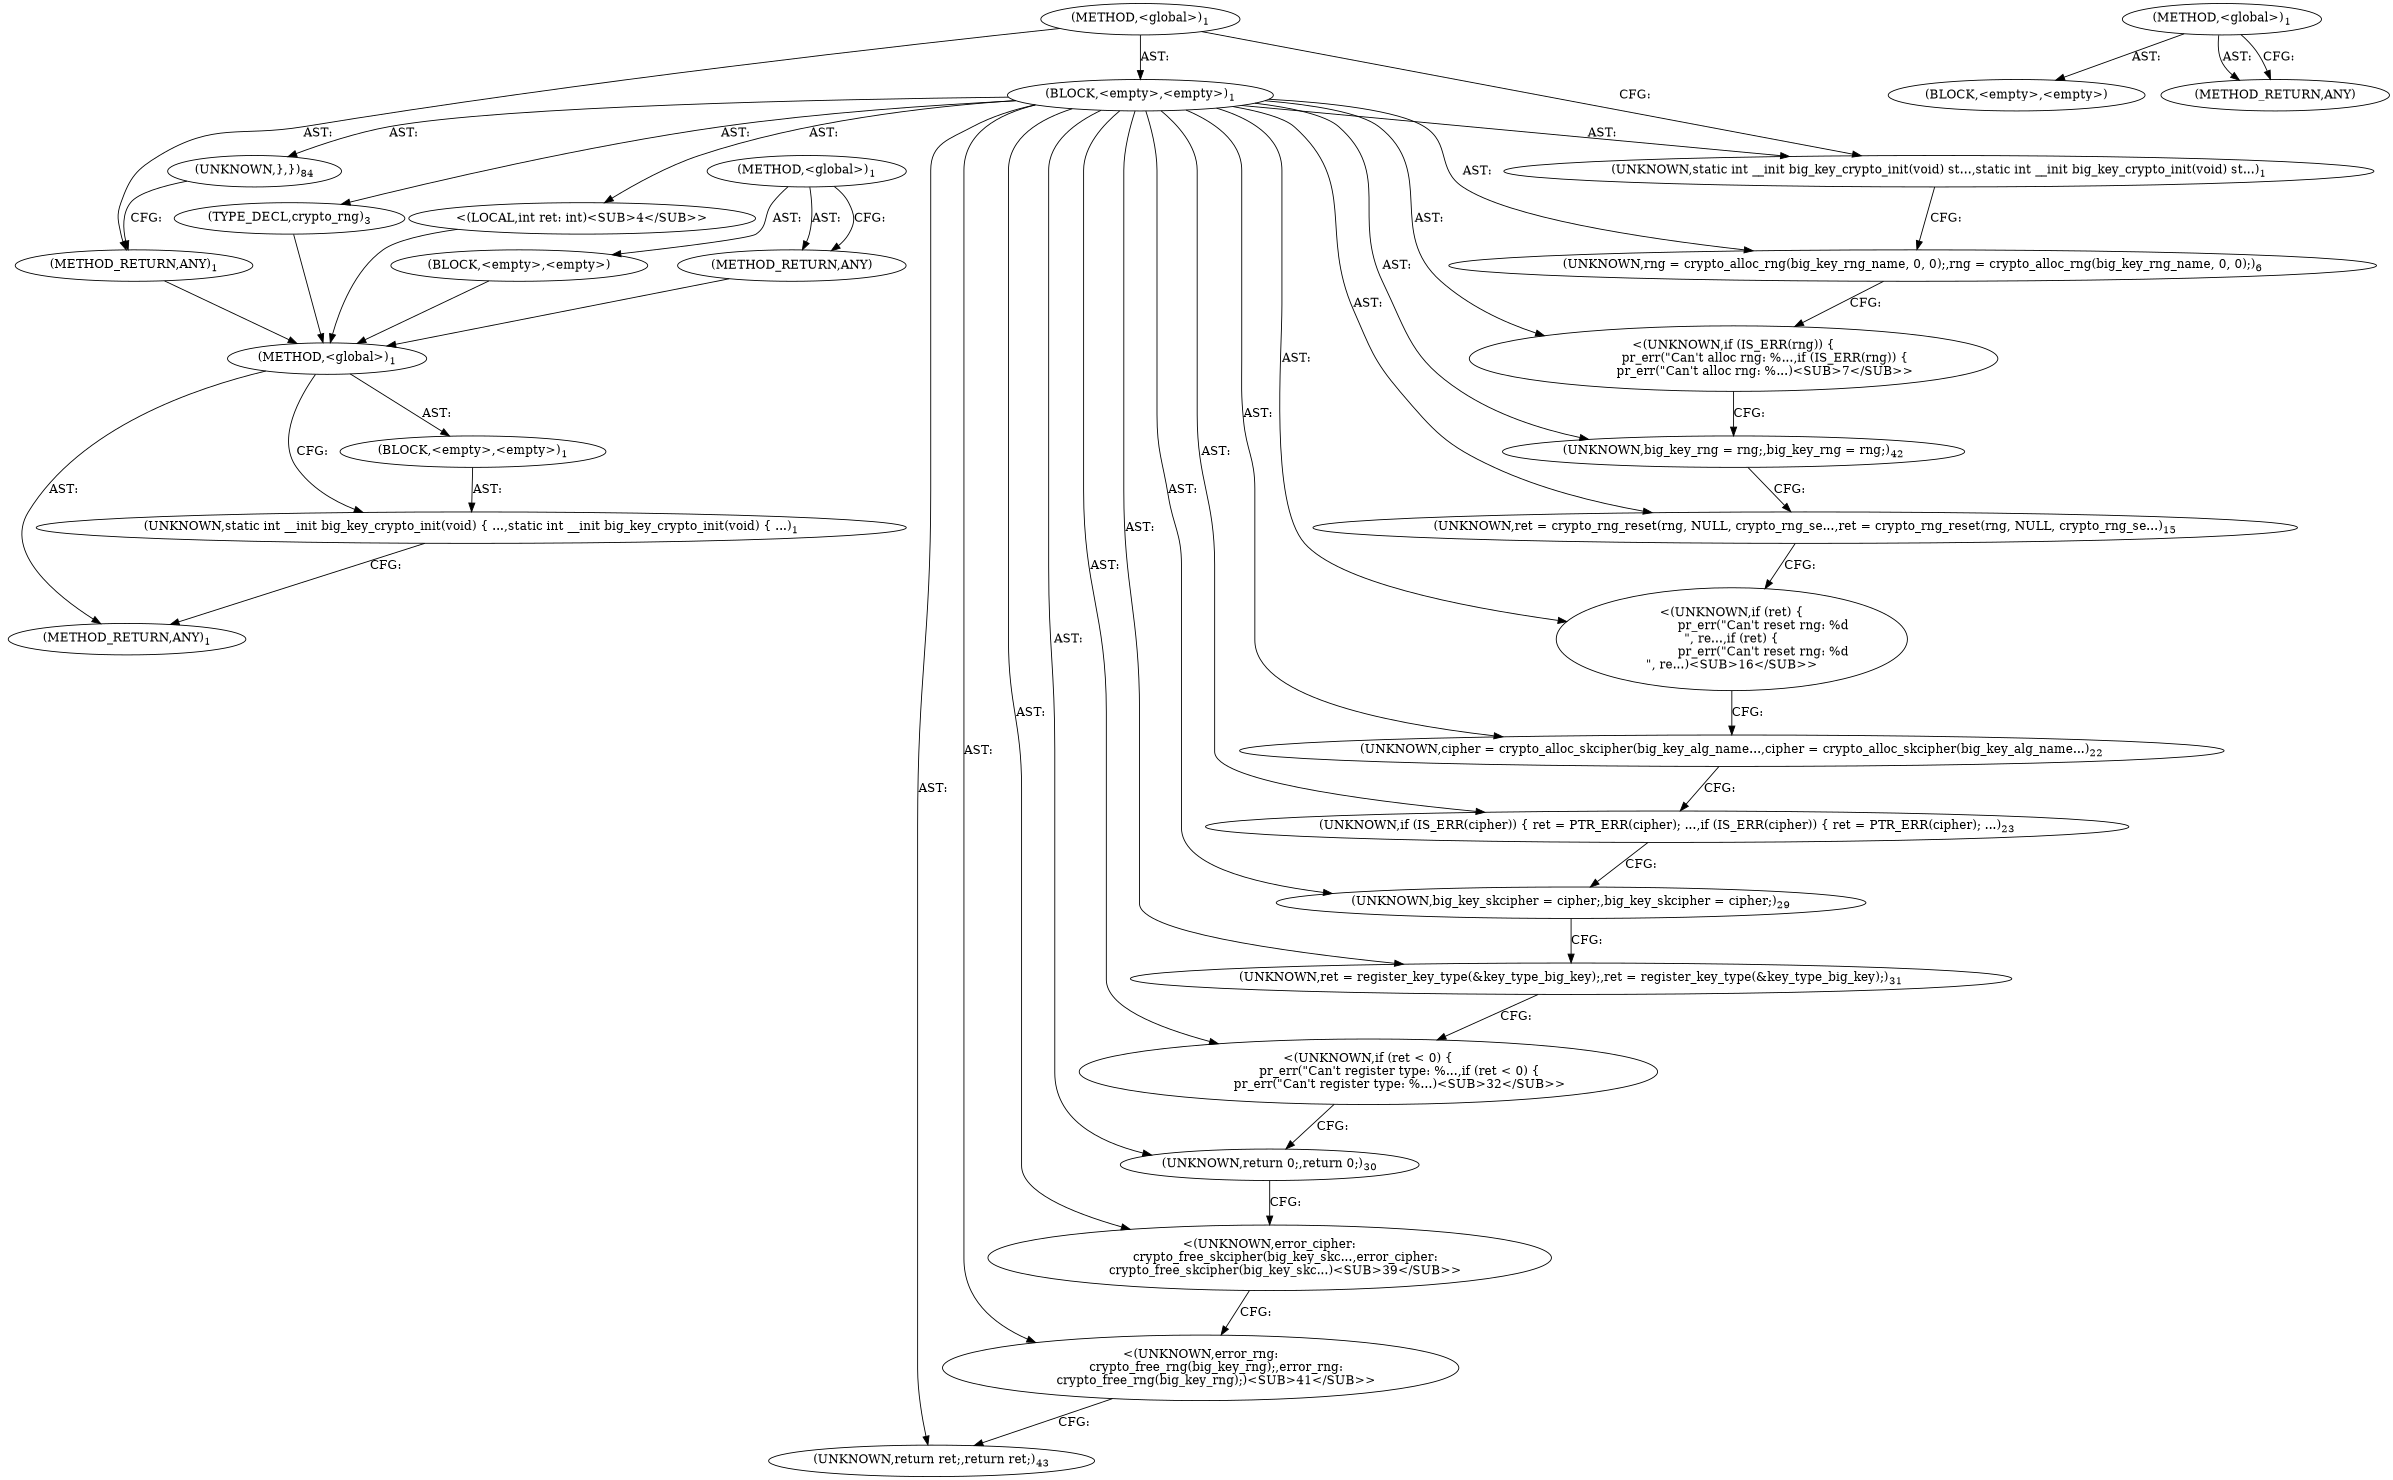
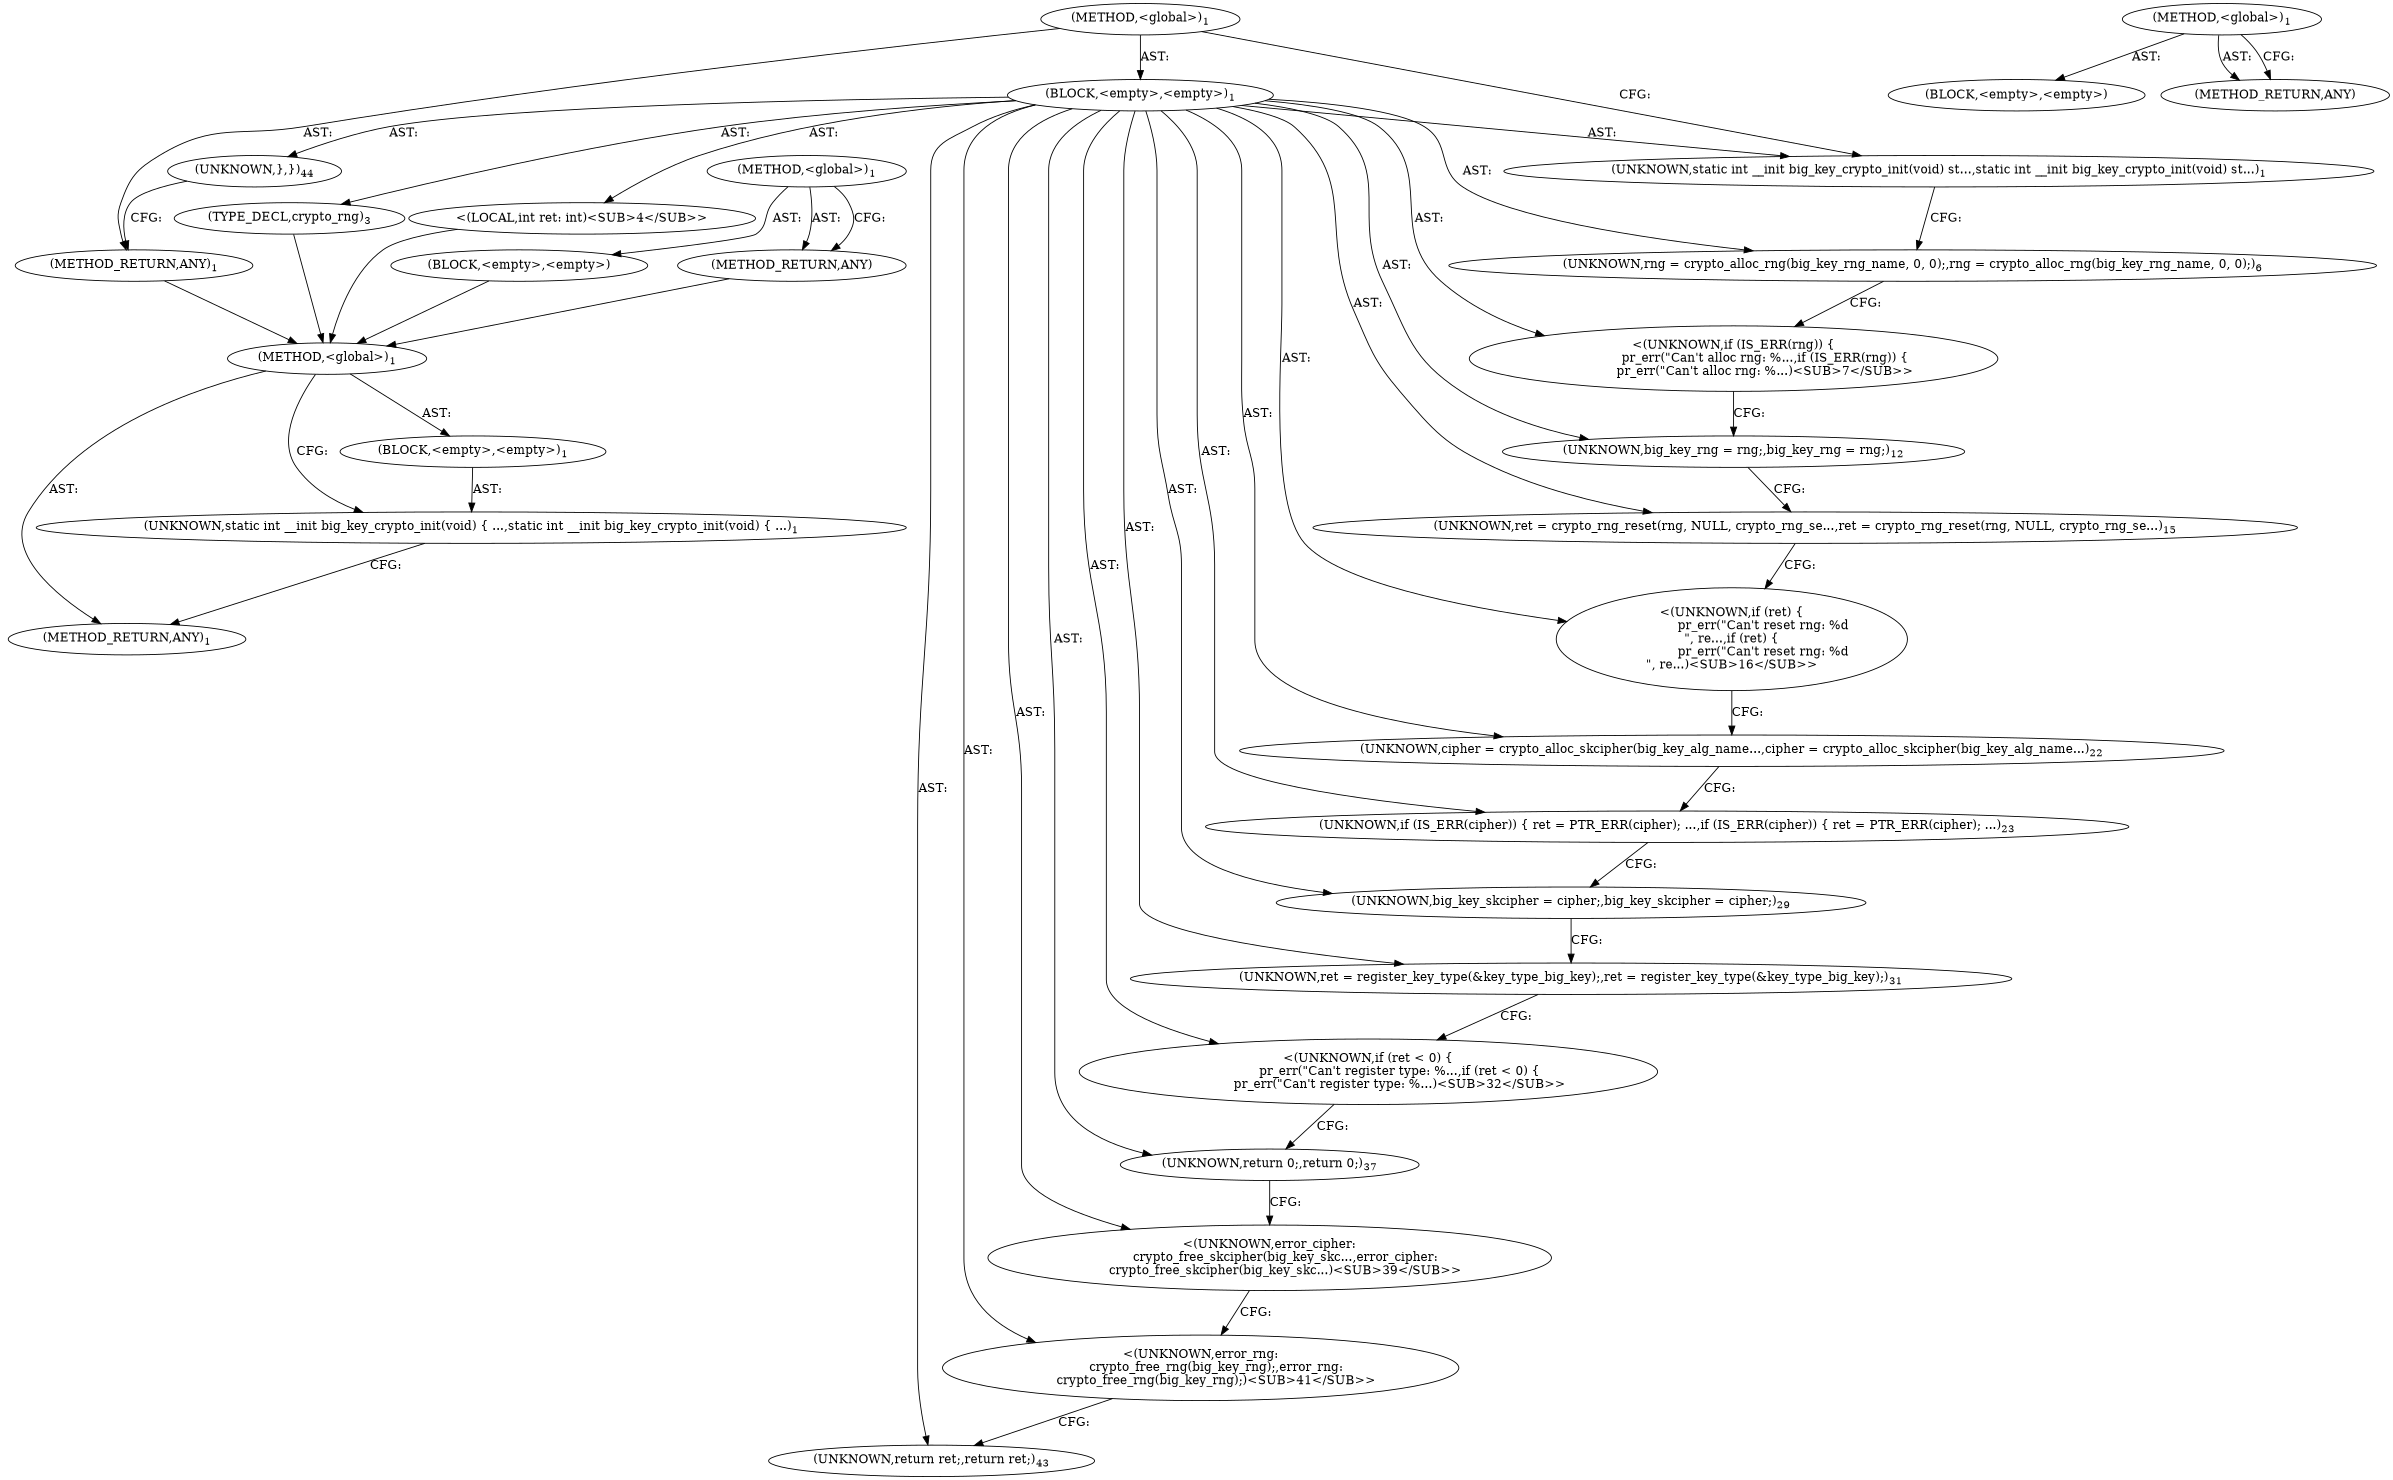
  digraph {
    n1 [label=<(METHOD,&lt;global&gt;)<SUB>1</SUB>>]
    n2 [label=<(BLOCK,&lt;empty&gt;,&lt;empty&gt;)<SUB>1</SUB>>]
    n3 [label=<(UNKNOWN,static int __init big_key_crypto_init(void) { 	...,static int __init big_key_crypto_init(void) { 	...)<SUB>1</SUB>>]
    n4 [label=<(METHOD_RETURN,ANY)<SUB>1</SUB>>]
    n5 [label=<(METHOD,&lt;global&gt;)<SUB>1</SUB>>]
    n6 [label=<(BLOCK,&lt;empty&gt;,&lt;empty&gt;)>]
    n7 [label=<(METHOD_RETURN,ANY)>]
    n8 [label=<(METHOD,&lt;global&gt;)<SUB>1</SUB>>]
    n9 [label=<(BLOCK,&lt;empty&gt;,&lt;empty&gt;)<SUB>1</SUB>>]
    n10 [label=<(UNKNOWN,static int __init big_key_crypto_init(void) 	st...,static int __init big_key_crypto_init(void) 	st...)<SUB>1</SUB>>]
    n11 [label=<(METHOD_RETURN,ANY)<SUB>1</SUB>>]
    n12 [label=<(TYPE_DECL,crypto_rng)<SUB>3</SUB>>]
    n13 [label="<(LOCAL,int ret: int)<SUB>4</SUB>>"]
    n14 [label=<(UNKNOWN,rng = crypto_alloc_rng(big_key_rng_name, 0, 0);,rng = crypto_alloc_rng(big_key_rng_name, 0, 0);)<SUB>6</SUB>>]
    n15 [label="<(UNKNOWN,if (IS_ERR(rng)) {\n		pr_err(&quot;Can't alloc rng: %...,if (IS_ERR(rng)) {\n		pr_err(&quot;Can't alloc rng: %...)<SUB>7</SUB>>"]
-   n16 [label=<(UNKNOWN,big_key_rng = rng;,big_key_rng = rng;)<SUB>42</SUB>>]
+   n16 [label=<(UNKNOWN,big_key_rng = rng;,big_key_rng = rng;)<SUB>12</SUB>>]
    n17 [label=<(UNKNOWN,ret = crypto_rng_reset(rng, NULL, crypto_rng_se...,ret = crypto_rng_reset(rng, NULL, crypto_rng_se...)<SUB>15</SUB>>]
    n18 [label="<(UNKNOWN,if (ret) {\n		pr_err(&quot;Can't reset rng: %d\n&quot;, re...,if (ret) {\n		pr_err(&quot;Can't reset rng: %d\n&quot;, re...)<SUB>16</SUB>>"]
    n19 [label=<(UNKNOWN,cipher = crypto_alloc_skcipher(big_key_alg_name...,cipher = crypto_alloc_skcipher(big_key_alg_name...)<SUB>22</SUB>>]
    n20 [label=<(UNKNOWN,if (IS_ERR(cipher)) { 		ret = PTR_ERR(cipher); ...,if (IS_ERR(cipher)) { 		ret = PTR_ERR(cipher); ...)<SUB>23</SUB>>]
    n21 [label=<(UNKNOWN,big_key_skcipher = cipher;,big_key_skcipher = cipher;)<SUB>29</SUB>>]
    n22 [label=<(UNKNOWN,ret = register_key_type(&amp;key_type_big_key);,ret = register_key_type(&amp;key_type_big_key);)<SUB>31</SUB>>]
    n23 [label="<(UNKNOWN,if (ret &lt; 0) {\n		pr_err(&quot;Can't register type: %...,if (ret &lt; 0) {\n		pr_err(&quot;Can't register type: %...)<SUB>32</SUB>>"]
-   n24 [label=<(UNKNOWN,return 0;,return 0;)<SUB>30</SUB>>]
+   n24 [label=<(UNKNOWN,return 0;,return 0;)<SUB>37</SUB>>]
    n25 [label="<(UNKNOWN,error_cipher:\n	crypto_free_skcipher(big_key_skc...,error_cipher:\n	crypto_free_skcipher(big_key_skc...)<SUB>39</SUB>>"]
    n26 [label="<(UNKNOWN,error_rng:\n 	crypto_free_rng(big_key_rng);,error_rng:\n 	crypto_free_rng(big_key_rng);)<SUB>41</SUB>>"]
    n27 [label=<(UNKNOWN,return ret;,return ret;)<SUB>43</SUB>>]
-   n28 [label=<(UNKNOWN,},})<SUB>84</SUB>>]
+   n28 [label=<(UNKNOWN,},})<SUB>44</SUB>>]
    n29 [label=<(METHOD,&lt;global&gt;)<SUB>1</SUB>>]
    n30 [label=<(BLOCK,&lt;empty&gt;,&lt;empty&gt;)>]
    n31 [label=<(METHOD_RETURN,ANY)>]
    n1 -> n2 [label="AST: "]
    n1 -> n3 [label="CFG: "]
    n1 -> n4 [label="AST: "]
    n2 -> n3 [label="AST: "]
    n3 -> n4 [label="CFG: "]
    n5 -> n6 [label="AST: "]
    n5 -> n7 [label="AST: "]
    n5 -> n7 [label="CFG: "]
    n8 -> n9 [label="AST: "]
    n8 -> n10 [label="CFG: "]
    n8 -> n11 [label="AST: "]
    n9 -> n10 [label="AST: "]
    n9 -> n12 [label="AST: "]
    n9 -> n13 [label="AST: "]
    n9 -> n14 [label="AST: "]
    n9 -> n15 [label="AST: "]
    n9 -> n16 [label="AST: "]
    n9 -> n17 [label="AST: "]
    n9 -> n18 [label="AST: "]
    n9 -> n19 [label="AST: "]
    n9 -> n20 [label="AST: "]
    n9 -> n21 [label="AST: "]
    n9 -> n22 [label="AST: "]
    n9 -> n23 [label="AST: "]
    n9 -> n24 [label="AST: "]
    n9 -> n25 [label="AST: "]
    n9 -> n26 [label="AST: "]
    n9 -> n27 [label="AST: "]
    n9 -> n28 [label="AST: "]
    n10 -> n14 [label="CFG: "]
    n11 -> n1
    n12 -> n1
    n13 -> n1
    n14 -> n15 [label="CFG: "]
    n15 -> n16 [label="CFG: "]
    n16 -> n17 [label="CFG: "]
    n17 -> n18 [label="CFG: "]
    n18 -> n19 [label="CFG: "]
    n19 -> n20 [label="CFG: "]
    n20 -> n21 [label="CFG: "]
    n21 -> n22 [label="CFG: "]
    n22 -> n23 [label="CFG: "]
    n23 -> n24 [label="CFG: "]
    n24 -> n25 [label="CFG: "]
    n25 -> n26 [label="CFG: "]
    n26 -> n27 [label="CFG: "]
    n28 -> n11 [label="CFG: "]
    n29 -> n30 [label="AST: "]
    n29 -> n31 [label="AST: "]
    n29 -> n31 [label="CFG: "]
    n30 -> n1
    n31 -> n1
  }
